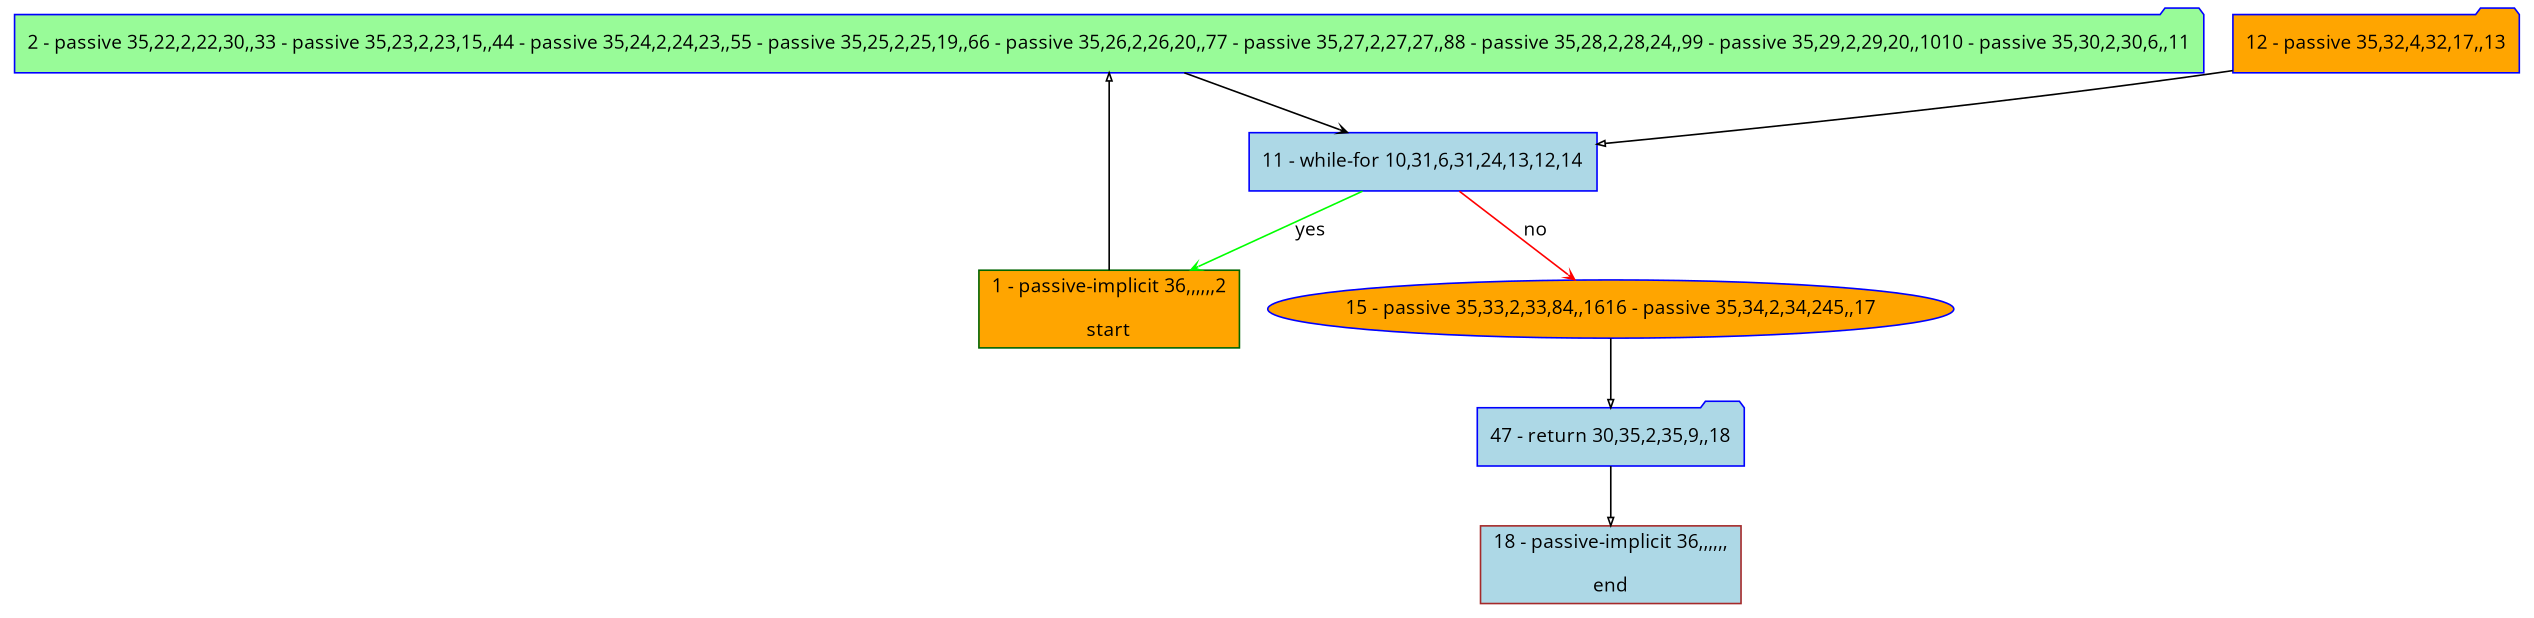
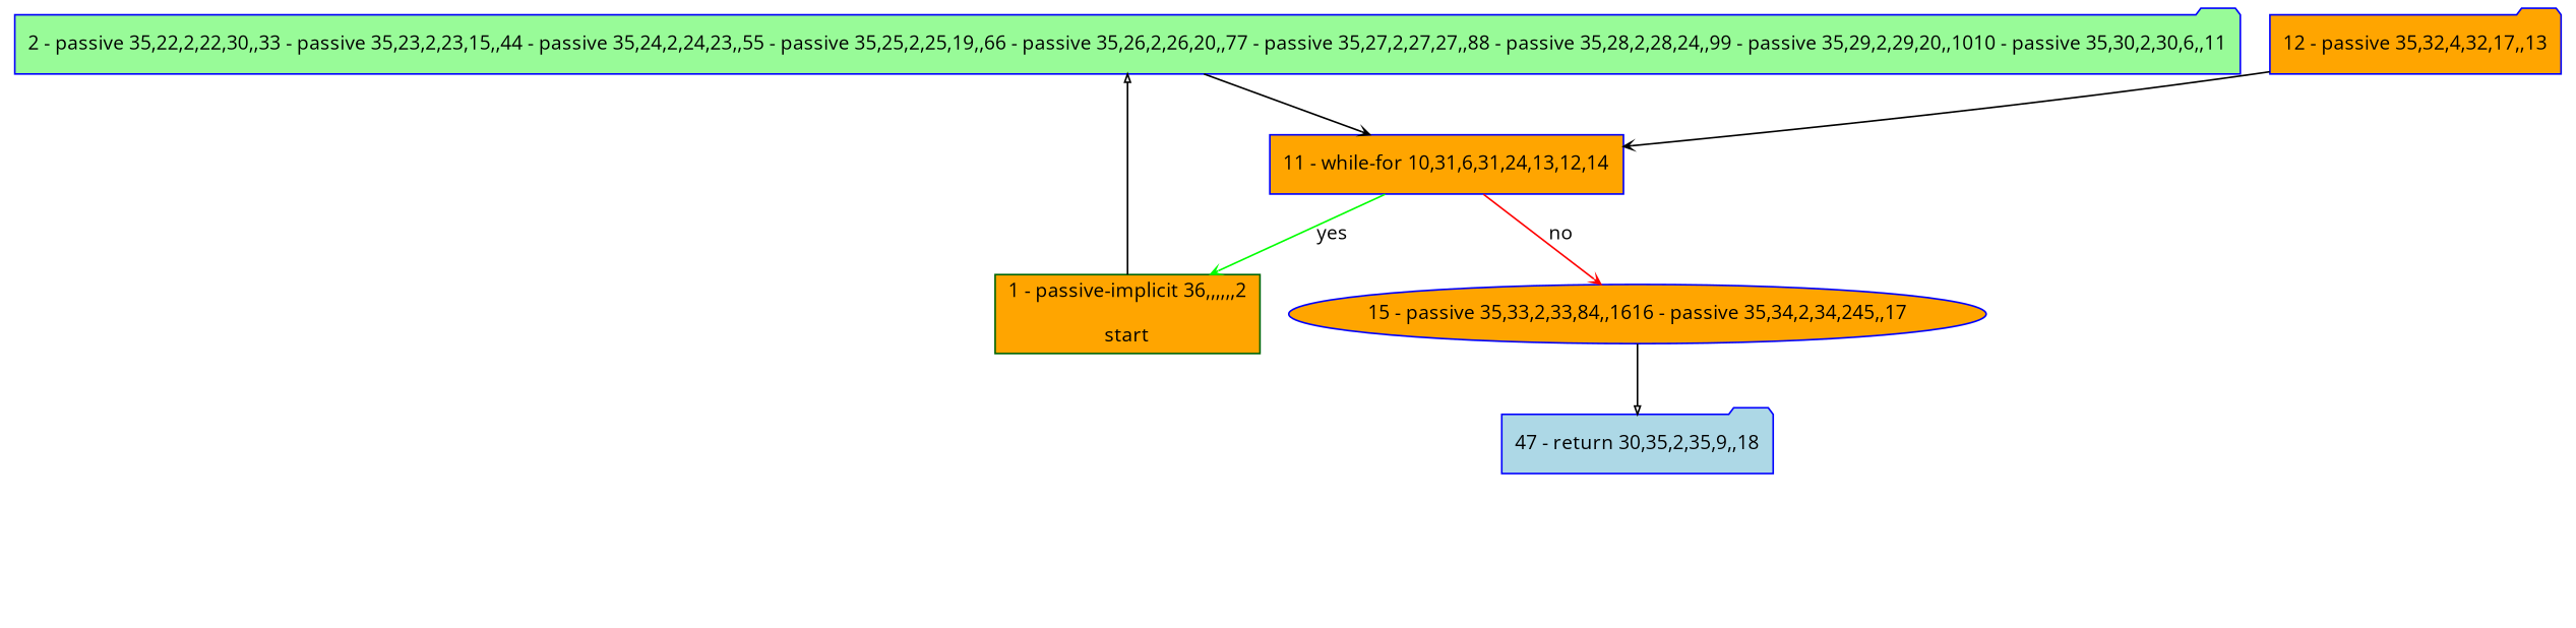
  digraph {
    bgcolor=white
    compound=true
    fillcolor="#FFFFCC"
    fontname="Open Sans"
    fontsize=12
    pack=true
    packmode=clust
    style="rounded,filled"
    node [color="#0000ff" compound=true fillcolor=orange fixedsize=false fontname="Open Sans" fontsize=12 node_initialized=no shape=folder style=filled]
    edge [arrowhead=onormal arrowsize=0.5 arrowtail=none color="#000000" compound=true dir=forward fontcolor=black fontname="Open Sans" fontsize=12]
    n1 [fillcolor=palegreen label="2 - passive 35,22,2,22,30,,33 - passive 35,23,2,23,15,,44 - passive 35,24,2,24,23,,55 - passive 35,25,2,25,19,,66 - passive 35,26,2,26,20,,77 - passive 35,27,2,27,27,,88 - passive 35,28,2,28,24,,99 - passive 35,29,2,29,20,,1010 - passive 35,30,2,30,6,,11"]
-   n2 [fillcolor=lightblue label="11 - while-for 10,31,6,31,24,13,12,14" shape=box]
+   n2 [label="11 - while-for 10,31,6,31,24,13,12,14" shape=box]
    n3 [color="#006400" label="1 - passive-implicit 36,,,,,,2\n\nstart" shape=box]
    n4 [label="15 - passive 35,33,2,33,84,,1616 - passive 35,34,2,34,245,,17" shape=ellipse]
    n5 [label="12 - passive 35,32,4,32,17,,13"]
    n6 [fillcolor=lightblue label="47 - return 30,35,2,35,9,,18"]
-   n7 [color="#a52a2a" fillcolor=lightblue label="18 - passive-implicit 36,,,,,,\n\nend" shape=box]
    n1 -> n2 [arrowhead=vee]
    n2 -> n3 [arrowhead=vee color="#00ff00" label=yes]
    n2 -> n4 [arrowhead=vee color="#ff0000" label=no]
    n3 -> n1
    n4 -> n6
-   n5 -> n2
-   n6 -> n7
+   n5 -> n2 [arrowhead=vee]
  }
